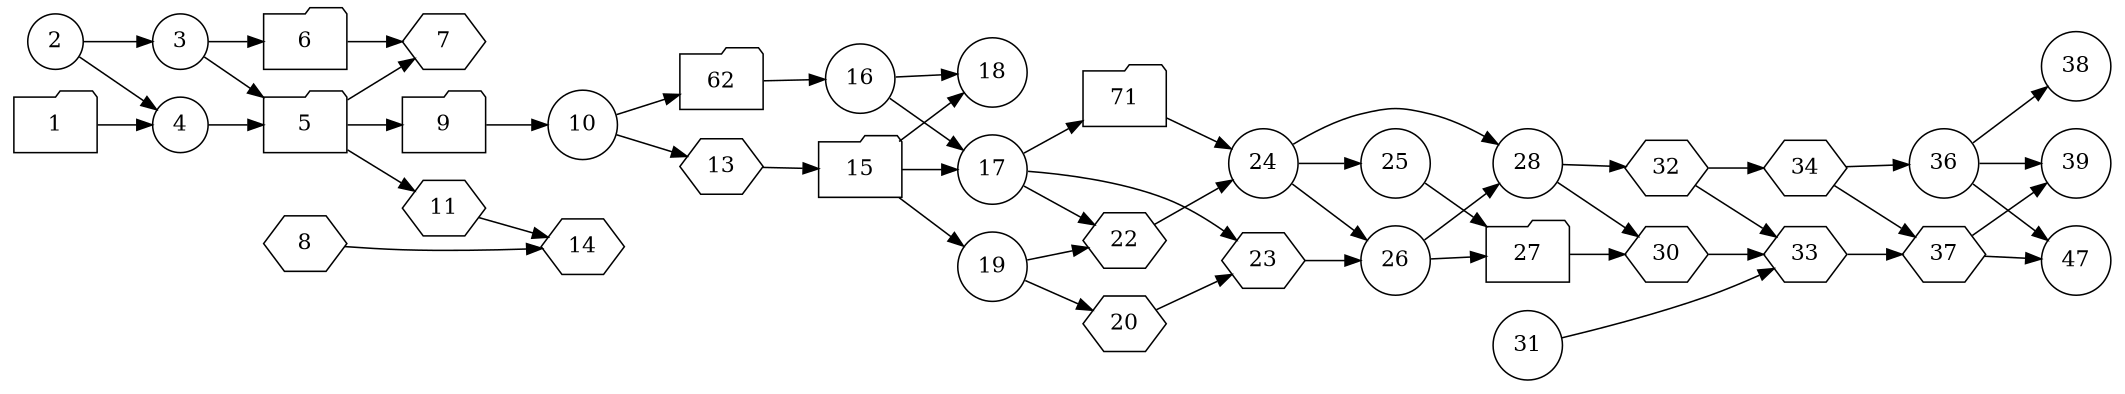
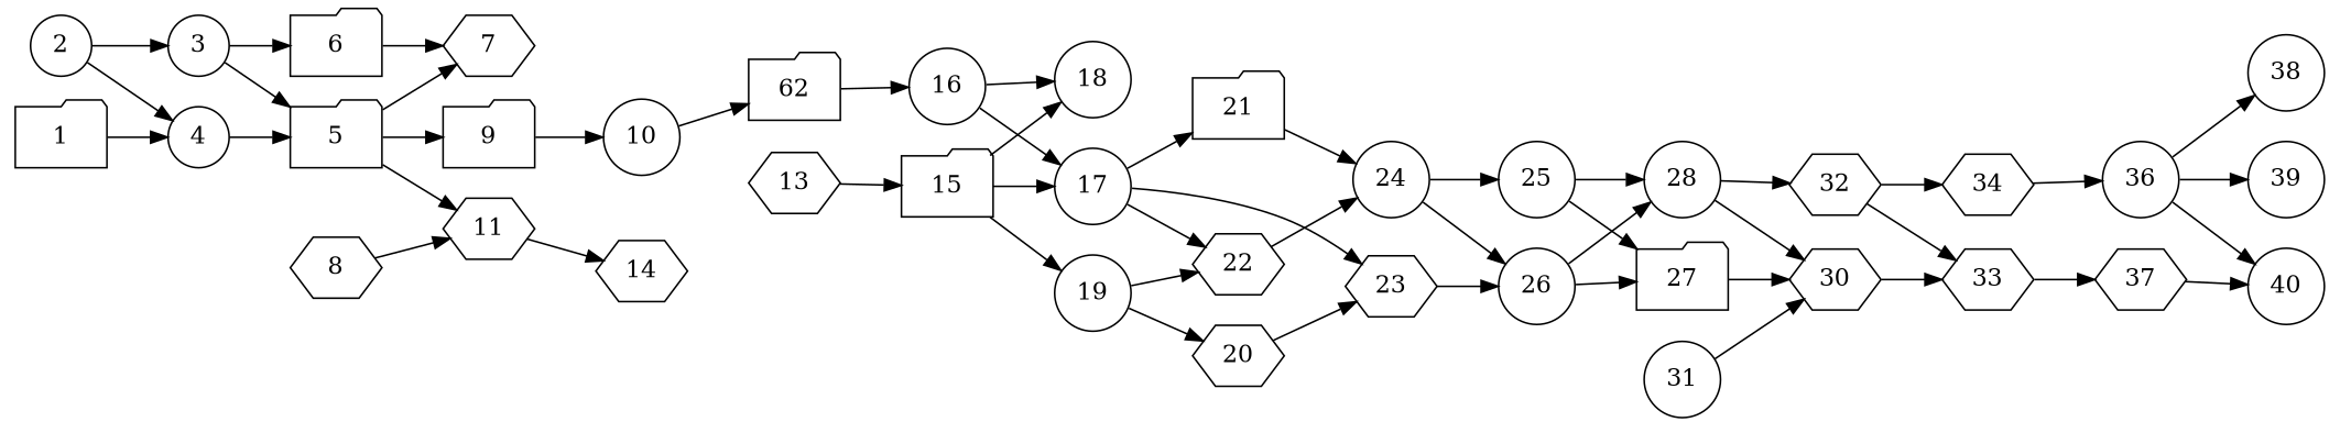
  digraph {
    rankdir=LR
    node [alpha=0.13 shape=circle]
    1 [alpha=0.14 expect_size=31690752 shape=folder]
    4 [alpha=0.07 expect_size=29027328]
    3 [alpha=0.19 expect_size=28246016]
    5 [alpha=0.08 expect_size=25170944 shape=folder]
    6 [expect_size=26661888 shape=folder]
    7 [expect_size=13891584 shape=hexagon]
    9 [alpha=0.07 expect_size=20726784 shape=folder]
    11 [alpha=0.09 expect_size=6249472 shape=hexagon]
    2 [alpha=0.17 expect_size=49401856]
    8 [alpha=0.09 expect_size=7216128 shape=hexagon]
    10 [alpha=0.03 expect_size=17132544]
    14 [alpha=0.18 expect_size=32316416 shape=hexagon]
    n13 [alpha=0.04 expect_size=40350720 label=62 shape=folder]
    13 [alpha=0.00 expect_size=34412544 shape=hexagon]
    16 [alpha=0.20 expect_size=19387392]
    15 [alpha=0.18 expect_size=47841280 shape=folder]
    17 [alpha=0.06 expect_size=49503232]
    18 [alpha=0.04 expect_size=33982464]
    19 [alpha=0.05 expect_size=7997440]
-   21 [expect_size=31478784 shape=folder label=71]
+   21 [expect_size=31478784 shape=folder]
    22 [alpha=0.11 expect_size=51689472 shape=hexagon]
    23 [alpha=0.18 expect_size=13928448 shape=hexagon]
    20 [expect_size=24678400 shape=hexagon]
    24 [alpha=0.16 expect_size=14911488]
    26 [alpha=0.18 expect_size=5261312]
    25 [alpha=0.02 expect_size=10332160]
    27 [alpha=0.17 expect_size=51907584 shape=folder]
    28 [alpha=0.17 expect_size=19026944]
    30 [alpha=0.14 expect_size=40941568 shape=hexagon]
    32 [expect_size=7986176 shape=hexagon]
    33 [alpha=0.12 expect_size=33042432 shape=hexagon]
    34 [alpha=0.03 expect_size=29140992 shape=hexagon]
    31 [alpha=0.06 expect_size=25338880]
    37 [alpha=0.19 expect_size=20411392 shape=hexagon]
    36 [alpha=0.06 expect_size=25744384]
    39 [alpha=0.12 expect_size=51814400]
-   40 [alpha=0.07 expect_size=11636736 label=47]
+   40 [alpha=0.07 expect_size=11636736]
    38 [alpha=0.05 expect_size=12715008]
    1 -> 4
    4 -> 5
    3 -> 5
    3 -> 6
    5 -> 7
    5 -> 9
    5 -> 11
    6 -> 7
    9 -> 10
    11 -> 14
    2 -> 4
    2 -> 3
-   8 -> 14
+   8 -> 11
    10 -> n13
-   10 -> 13
    n13 -> 16
    13 -> 15
    16 -> 17
    16 -> 18
    15 -> 17
    15 -> 18
    15 -> 19
    17 -> 21
    17 -> 22
    17 -> 23
    19 -> 22
    19 -> 20
    21 -> 24
    22 -> 24
    23 -> 26
    20 -> 23
    24 -> 26
    24 -> 25
    26 -> 27
    26 -> 28
    25 -> 27
-   24 -> 28
+   25 -> 28
    27 -> 30
    28 -> 30
    28 -> 32
    30 -> 33
    32 -> 33
    32 -> 34
    33 -> 37
-   34 -> 37
    34 -> 36
-   31 -> 33
-   37 -> 39
+   31 -> 30
    37 -> 40
    36 -> 39
    36 -> 40
    36 -> 38
  }
